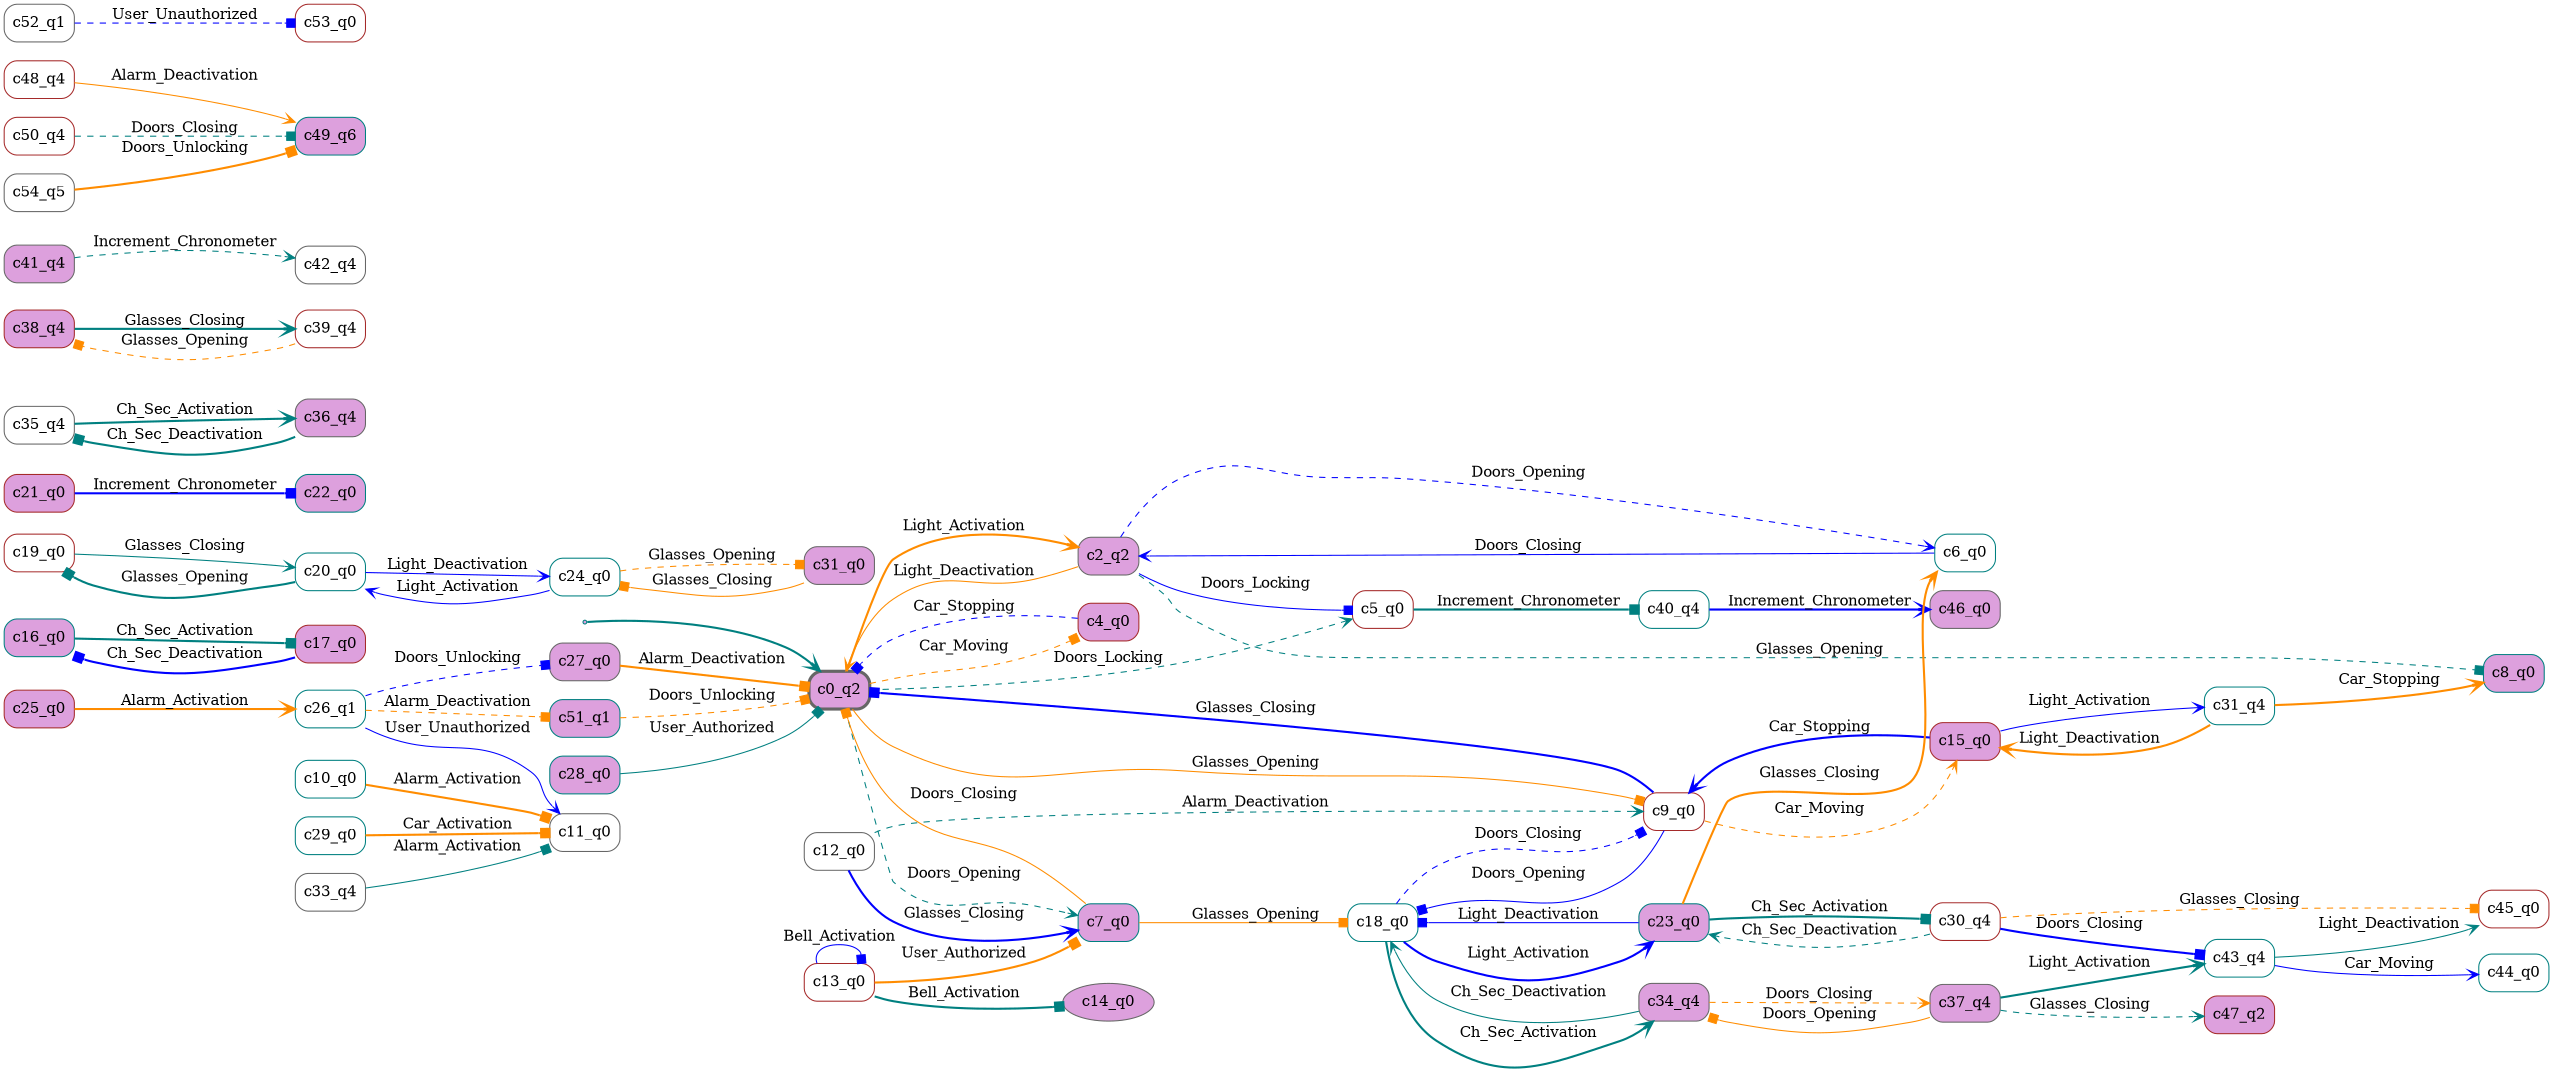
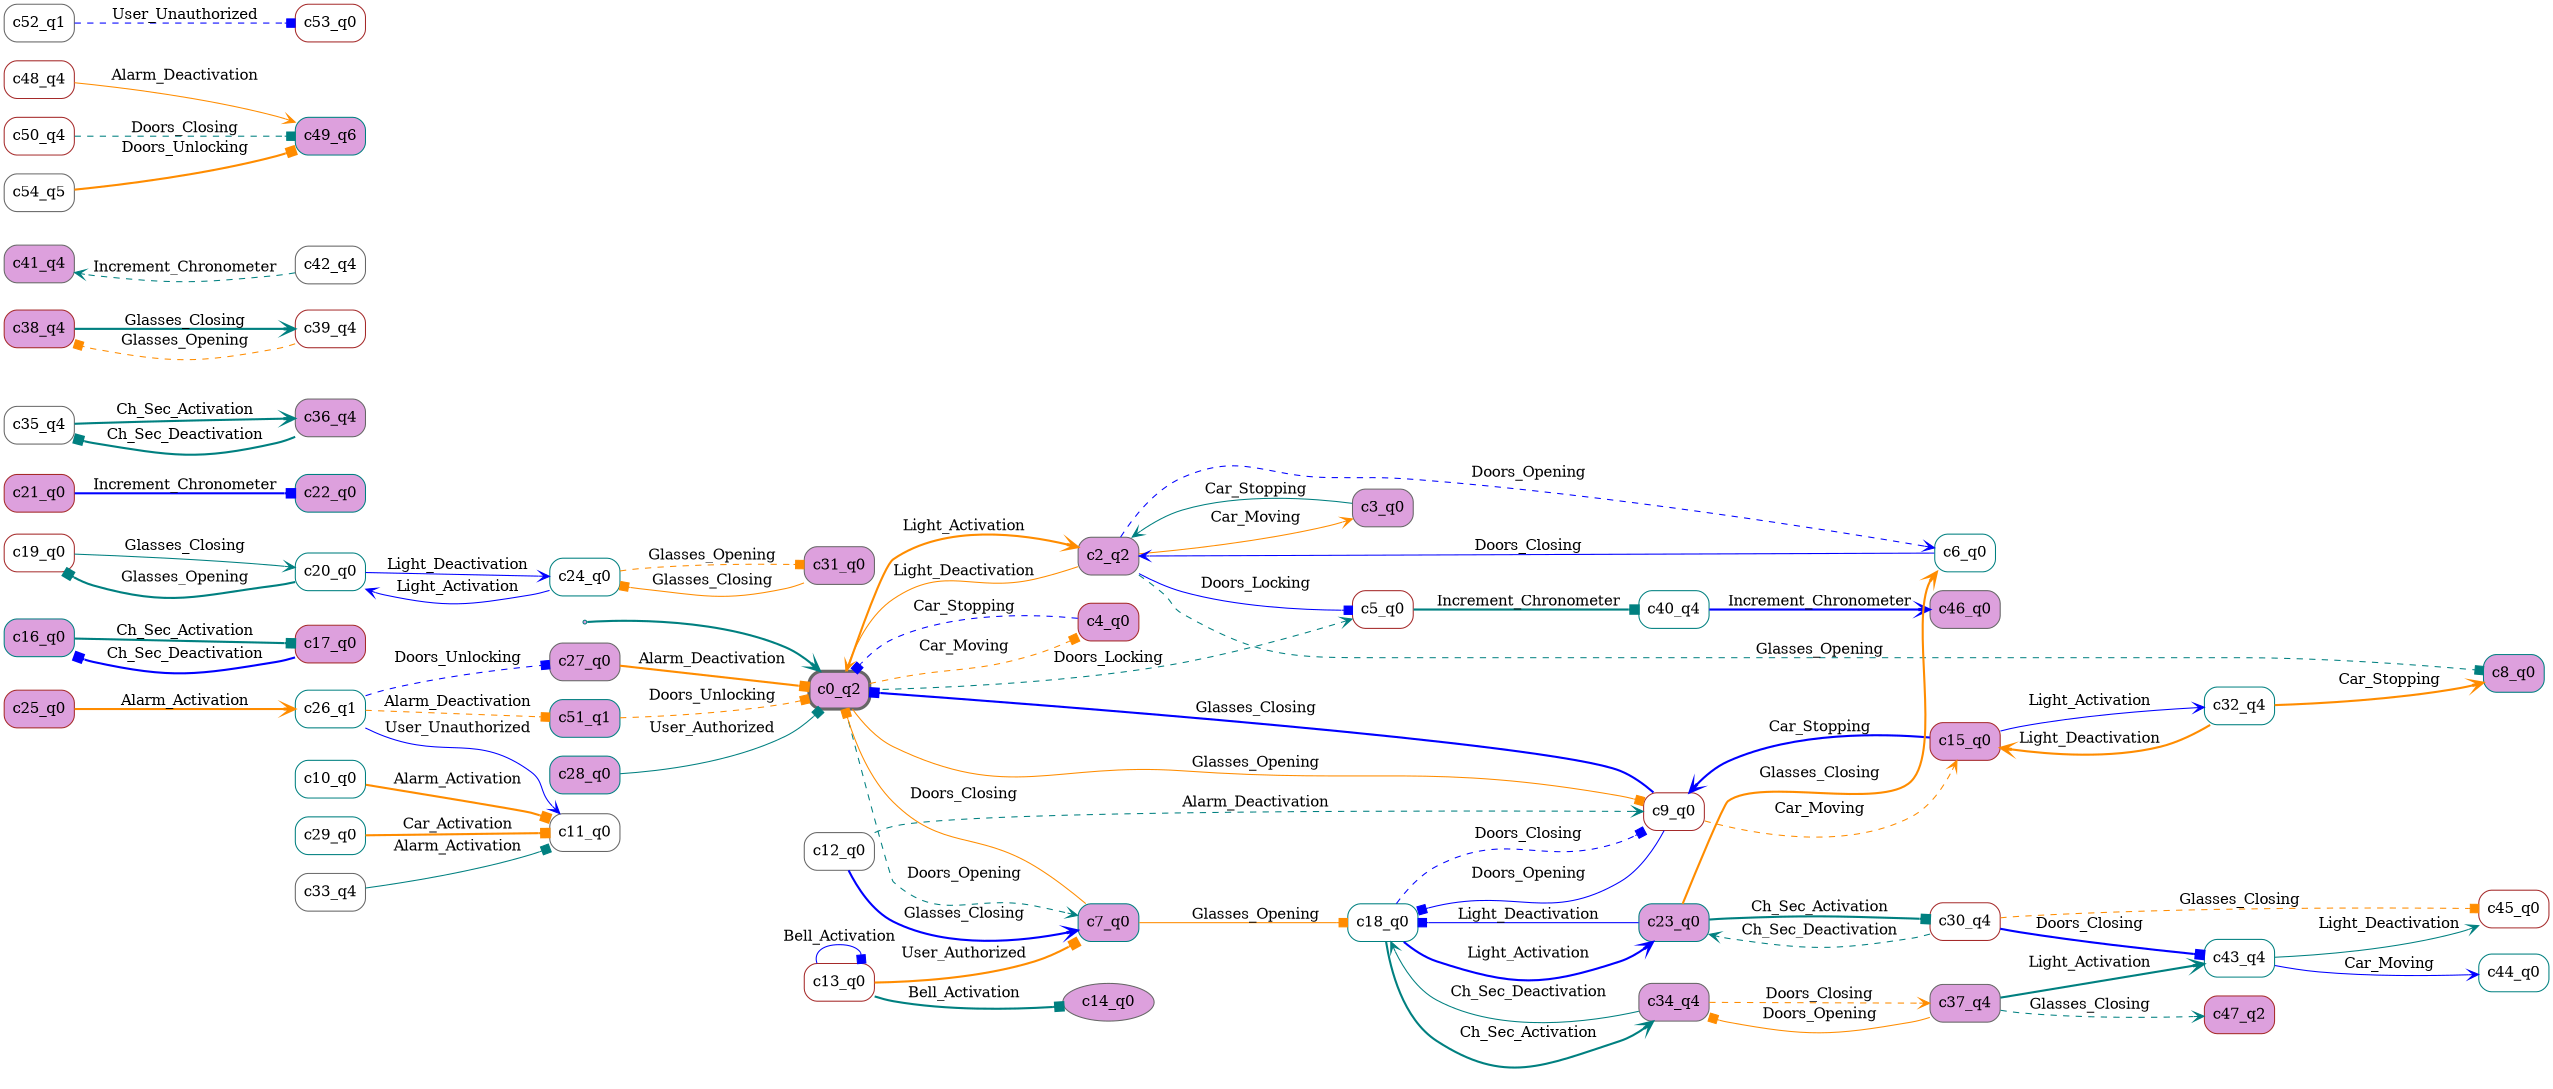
  digraph {
    fontname="DejaVu Serif"
    rankdir=LR
    node [color=teal fillcolor=white fontname="DejaVu Serif" shape=box style="rounded, filled,filled"]
    edge [arrowhead=box color=darkorange fontname="DejaVu Serif" style=bold]
    __invisible__ [fillcolor=plum shape=point style=filled]
    n2 [color=gray40 fillcolor=plum label=c0_q2 penwidth=3]
    n3 [color=gray40 fillcolor=plum label=c2_q2]
    n4 [color=brown label=c5_q0]
    n5 [color=brown fillcolor=plum label=c4_q0]
    n6 [fillcolor=plum label=c7_q0]
    n7 [color=brown label=c9_q0]
+   n8 [color=gray40 fillcolor=plum label=c3_q0]
    n9 [label=c6_q0]
    n10 [fillcolor=plum label=c8_q0]
    n11 [label=c40_q4]
    n12 [label=c18_q0]
    n13 [color=brown fillcolor=plum label=c15_q0]
    n14 [color=gray40 fillcolor=plum label=c46_q0]
    n15 [fillcolor=plum label=c23_q0]
    n16 [color=gray40 fillcolor=plum label=c34_q4]
    n17 [color=brown label=c30_q4]
    n18 [color=gray40 fillcolor=plum label=c37_q4]
-   n19 [label=c31_q4]
+   n19 [label=c32_q4]
    n20 [label=c43_q4]
    n21 [color=brown label=c45_q0]
    n22 [label=c44_q0]
    n23 [color=brown fillcolor=plum label=c47_q2]
    n24 [label=c10_q0]
    n25 [color=gray40 label=c11_q0]
    n26 [color=gray40 label=c12_q0]
    n27 [color=brown label=c13_q0]
    c14_q0 [color=gray40 fillcolor=plum style=filled shape=""]
    n29 [fillcolor=plum label=c16_q0]
    n30 [color=brown fillcolor=plum label=c17_q0]
    n31 [color=brown label=c19_q0]
    n32 [label=c20_q0]
    n33 [label=c24_q0]
    n34 [color=gray40 fillcolor=plum label=c31_q0]
    n35 [color=brown fillcolor=plum label=c21_q0]
    n36 [fillcolor=plum label=c22_q0]
    n37 [color=brown fillcolor=plum label=c25_q0]
    n38 [label=c26_q1]
    n39 [color=gray40 fillcolor=plum label=c27_q0]
    n40 [fillcolor=plum label=c51_q1]
    n41 [fillcolor=plum label=c28_q0]
    n42 [label=c29_q0]
    n43 [color=gray40 label=c33_q4]
    n44 [color=gray40 label=c35_q4]
    n45 [color=gray40 fillcolor=plum label=c36_q4]
    n46 [color=brown fillcolor=plum label=c38_q4]
    n47 [color=brown label=c39_q4]
    n48 [color=gray40 fillcolor=plum label=c41_q4]
    n49 [color=gray40 label=c42_q4]
    n50 [color=brown label=c48_q4]
    n51 [fillcolor=plum label=c49_q6]
    n52 [color=brown label=c50_q4]
    n53 [color=gray40 label=c52_q1]
    n54 [color=brown label=c53_q0]
    n55 [color=gray40 label=c54_q5]
    __invisible__ -> n2 [arrowhead=vee color=teal]
    n2 -> n3 [arrowhead=vee label=Light_Activation]
    n2 -> n4 [arrowhead=vee color=teal label=Doors_Locking style=dashed]
    n2 -> n5 [label=Car_Moving style=dashed]
    n2 -> n6 [arrowhead=vee color=teal label=Doors_Opening style=dashed]
    n2 -> n7 [label=Glasses_Opening style=solid]
    n3 -> n2 [arrowhead=vee label=Light_Deactivation style=solid]
    n3 -> n4 [color=blue label=Doors_Locking style=solid]
+   n3 -> n8 [arrowhead=vee label=Car_Moving style=solid]
    n3 -> n9 [arrowhead=vee color=blue label=Doors_Opening style=dashed]
    n3 -> n10 [color=teal label=Glasses_Opening style=dashed]
    n4 -> n11 [color=teal label=Increment_Chronometer]
    n5 -> n2 [color=blue label=Car_Stopping style=dashed]
    n6 -> n2 [label=Doors_Closing style=solid]
    n6 -> n12 [label=Glasses_Opening style=solid]
    n7 -> n2 [color=blue label=Glasses_Closing]
    n7 -> n12 [color=blue label=Doors_Opening style=solid]
    n7 -> n13 [arrowhead=vee label=Car_Moving style=dashed]
+   n8 -> n3 [arrowhead=vee color=teal label=Car_Stopping style=solid]
    n9 -> n3 [arrowhead=vee color=blue label=Doors_Closing style=solid]
    n11 -> n14 [arrowhead=vee color=blue label=Increment_Chronometer]
    n12 -> n7 [color=blue label=Doors_Closing style=dashed]
    n12 -> n15 [arrowhead=vee color=blue label=Light_Activation]
    n12 -> n16 [arrowhead=vee color=teal label=Ch_Sec_Activation]
    n13 -> n7 [arrowhead=vee color=blue label=Car_Stopping]
    n13 -> n19 [arrowhead=vee color=blue label=Light_Activation style=solid]
    n15 -> n9 [arrowhead=vee label=Glasses_Closing]
    n15 -> n12 [color=blue label=Light_Deactivation style=solid]
    n15 -> n17 [color=teal label=Ch_Sec_Activation]
    n16 -> n12 [arrowhead=vee color=teal label=Ch_Sec_Deactivation style=solid]
    n16 -> n18 [arrowhead=vee label=Doors_Closing style=dashed]
    n17 -> n15 [arrowhead=vee color=teal label=Ch_Sec_Deactivation style=dashed]
    n17 -> n20 [color=blue label=Doors_Closing]
    n17 -> n21 [label=Glasses_Closing style=dashed]
    n18 -> n16 [label=Doors_Opening style=solid]
    n18 -> n20 [arrowhead=vee color=teal label=Light_Activation]
    n18 -> n23 [arrowhead=vee color=teal label=Glasses_Closing style=dashed]
    n19 -> n10 [arrowhead=vee label=Car_Stopping]
    n19 -> n13 [arrowhead=vee label=Light_Deactivation]
    n20 -> n21 [arrowhead=vee color=teal label=Light_Deactivation style=solid]
    n20 -> n22 [arrowhead=vee color=blue label=Car_Moving style=solid]
    n24 -> n25 [label=Alarm_Activation]
    n26 -> n6 [arrowhead=vee color=blue label=Glasses_Closing]
    n26 -> n7 [arrowhead=vee color=teal label=Alarm_Deactivation style=dashed]
    n27 -> n6 [label=User_Authorized]
    n27 -> n27 [color=blue label=Bell_Activation style=solid]
    n27 -> c14_q0 [color=teal label=Bell_Activation]
    n29 -> n30 [color=teal label=Ch_Sec_Activation]
    n30 -> n29 [color=blue label=Ch_Sec_Deactivation]
    n31 -> n32 [arrowhead=vee color=teal label=Glasses_Closing style=solid]
    n32 -> n31 [color=teal label=Glasses_Opening]
    n32 -> n33 [arrowhead=vee color=blue label=Light_Deactivation style=solid]
    n33 -> n32 [arrowhead=vee color=blue label=Light_Activation style=solid]
    n33 -> n34 [label=Glasses_Opening style=dashed]
    n34 -> n33 [label=Glasses_Closing style=solid]
    n35 -> n36 [color=blue label=Increment_Chronometer]
    n37 -> n38 [arrowhead=vee label=Alarm_Activation]
    n38 -> n25 [arrowhead=vee color=blue label=User_Unauthorized style=solid]
    n38 -> n39 [color=blue label=Doors_Unlocking style=dashed]
    n38 -> n40 [label=Alarm_Deactivation style=dashed]
    n39 -> n2 [label=Alarm_Deactivation]
    n40 -> n2 [label=Doors_Unlocking style=dashed]
    n41 -> n2 [color=teal label=User_Authorized style=solid]
    n42 -> n25 [label=Car_Activation]
    n43 -> n25 [color=teal label=Alarm_Activation style=solid]
    n44 -> n45 [arrowhead=vee color=teal label=Ch_Sec_Activation]
    n45 -> n44 [color=teal label=Ch_Sec_Deactivation]
    n46 -> n47 [arrowhead=vee color=teal label=Glasses_Closing]
    n47 -> n46 [label=Glasses_Opening style=dashed]
-   n48 -> n49 [arrowhead=vee color=teal label=Increment_Chronometer style=dashed]
+   n49 -> n48 [arrowhead=vee color=teal label=Increment_Chronometer style=dashed]
    n50 -> n51 [arrowhead=vee label=Alarm_Deactivation style=solid]
    n52 -> n51 [color=teal label=Doors_Closing style=dashed]
    n53 -> n54 [color=blue label=User_Unauthorized style=dashed]
    n55 -> n51 [label=Doors_Unlocking]
  }
